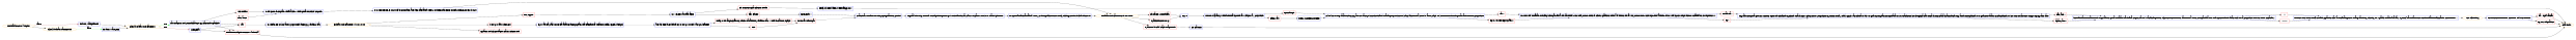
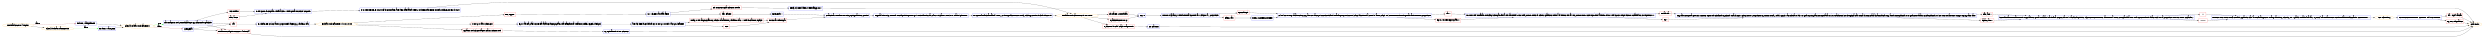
  digraph {
    rankdir=LR
    node [color=red shape=box]
    "AmirRank2Convo4 begins." [color=orange shape=""]
    n2 [color=orange label="Check boolean NameFuture" shape=""]
    n3 [color=blue label="як воно, мандрівниче"]
    n4 [color=blue label="як воно, майбутнє"]
    n5 [color=orange label="Check boolean AmirGameDev1" shape=""]
    n6 [color=blue label="пам’ятаєш я тобі розповідав про гру над якою працюю?"]
    n7 [color=blue label="є секунда?"]
    n8 [label="І що з нею?"]
    n9 [label="Вибач. Поговоримо згодом. [Кінець.]"]
    n10 [label="Га?"]
    n11 [label="Так, а що?"]
    n12 [color=blue label="ти не проти вислухати кілька ідей? мені треба погляд зі сторони"]
    "Chat ends." [color=orange shape=""]
    n14 [color=blue label="ти тільки не смійся але я розробляю відеогру у вільний час"]
    n15 [color=blue label="я би ПОГОВОРИВ з кимось із прокльону але вони запхають мене у сміттєпровід якщо я знову підійду до них із цим"]
    n16 [color=orange label="Boolean AmirGameDev1 is now true." shape=""]
    n17 [color=orange label="Boolean AmirGameDev2 is now true." shape=""]
    n18 [label="Ого, круто!"]
    n19 [label="А чому я маю сміятися?"]
    n20 [label="Чуваче, тобі дійсно варто знайти ліпше хобі."]
    n21 [label="З радістю допоможу."]
    n22 [label="Звичайно, розповідай."]
    n23 [label="Я радше з’їм свої старі шкарпетки."]
    n24 [color=blue label="ти… дійсно так вважаєш?"]
    n25 [color=blue label="ну я маю на увазі що не намагаюся відкоркувати шампанське на безалкогольній нудній вечірці"]
+   n26 [color=blue label="ну принаймні ти не смієшся"]
    n27 [color=blue label="кру70"]
    n28 [color=blue label="як скажеш"]
    n29 [label="Так, звісно."]
    n30 [label="Ні. Я просто дражнюся з тобою."]
    n31 [color=blue label="але всі інші висміюють це, то чому з тобою має бути інакше?"]
    n32 [color=blue label="отоооож гаразд у мене виникла проблема з *дверима*, розумієш?"]
    n33 [color=blue label="пречудово…"]
    n34 [color=blue label="знову ці кляті фінти мене надурили…"]
    n35 [label="Повір, я не засуджуватиму людей за заняття у вільний час… Мені вистачило Дувірі."]
    n36 [label="Ого."]
    n37 [label="Продовжуй."]
    n38 [label="Дверима?.."]
    n39 [color=blue label="є частина з якою я не можу придумати що робити"]
    n40 [label="То що там твоя гра?"]
    n41 [color=blue label="ДИВИСЬ я хочу багатоосібну гру але це має бути дослідницький платформер тож деякі двері відчинені а деякі ні але є двері які ЗАМКНЕНІ й тобі треба мати КЛЮЧА розумієш?"]
    n42 [color=blue label="ВОНИ СУПЕРСКЛАДНІ"]
    n43 [color=blue label="я думав чи можу з тобою обговорити проблему й можливо під час цього ми разом зможемо знайти рішення"]
    n44 [label="Так?.."]
    n45 [label="Ну ти можеш спробувати…"]
    n46 [color=blue label="бо прокльонівці запхають мене у сміттєпровід якщо я знову підійду до них зі своїми ідеями"]
    n47 [color=blue label="тож як мені показати які двері декоративні а які замкнені й що мені робити якщо в одного гравця є ключ а в іншого нема і що робити коли один пройшов а інший ні то мені просто перемістити останнього до першого?!?!"]
    n48 [label="Я маю на…"]
    n49 [label="Ну…"]
    n50 [color=blue label="я думаю що треба зробити КЛЮЧІ окремою спільною сутністю з найвищим пріоритетом розумієш? ну якщо хтось у твоїй групі має ключа то всі можуть користуватися перевагами його наявності це своєрідна навмисна використана вразливість коду але високорівневі зможуть допомагати низькорівневим і це ж не погано це ж круто придумано так?"]
    n51 [label="Так, але…"]
    n52 [label="Гаразд, але…"]
    n53 [color=blue label="і для визначення замкнених я думаю що треба показати на кілька секунд замок і має відтворитися звук СТУКСТУК якщо замкнено а якщо декоративна то з нею просто ніяких взаємодій нема розумієш? АГА це точно спрацює!!"]
    n54 [label="…"]
    n55 [label="…………"]
    n56 [color=blue label="О І ЩЕ І ЩЕ якщо хтось готовий рухатися далі а хтось застряг то я таку табличку підкину як «гравці чекають на вас» ну щось на кшталт того щоби поквапити відсталих. ІДЕАЛЬНО!!!"]
    n57 [color=orange label="+20 Chemistry" shape=""]
    n58 [color=blue label="ЦЕ ТАК ДОПОМОГЛО! ДЯКУЮ! ТИ — ЗОЛОТО!!"]
    n59 [label="Та… будь ласка?"]
    n60 [label="Ну, ем, звертайся."]
    "AmirRank2Convo4 begins." -> n2
    "AmirRank2Convo4 begins." -> n3 [color=brown label=false]
    n2 -> n4 [color=green label=false]
    n3 -> n5
    n4 -> n5
    n5 -> n6 [color=green label=true]
-   n5 -> n7 [color=brown label=true]
+   n5 -> n7 [color=brown label=false]
    n6 -> n8
    n6 -> n9
    n6 -> n10
    n7 -> n9
    n7 -> n10
    n8 -> n12
    n9 -> "Chat ends."
    n10 -> n14
    n11 -> n12
    n12 -> n15
    n14 -> n16
    n15 -> n17
    n16 -> n18
    n16 -> n19
    n16 -> n20
    n17 -> n21
    n17 -> n22
    n17 -> n23
    n18 -> n24
    n19 -> n25
+   n20 -> n26
    n21 -> n27
    n22 -> n27
    n23 -> n28
    n24 -> n29
    n24 -> n30
    n25 -> n31
+   n26 -> "Chat ends."
    n27 -> n32
    n28 -> "Chat ends."
    n29 -> n33
    n30 -> n34
    n31 -> n35
    n31 -> n36
    n32 -> n37
    n32 -> n38
    n33 -> n39
    n34 -> "Chat ends."
    n35 -> n40
    n36 -> n40
    n37 -> n41
    n38 -> n42
    n39 -> n43
    n40 -> n39
    n41 -> n44
    n41 -> n45
    n42 -> n41
    n43 -> n46
    n44 -> n47
    n45 -> n47
    n46 -> n17
    n47 -> n48
    n47 -> n49
    n48 -> n50
    n49 -> n50
    n50 -> n51
    n50 -> n52
    n51 -> n53
    n52 -> n53
    n53 -> n54
    n53 -> n55
    n54 -> n56
    n55 -> n56
    n56 -> n57
    n57 -> n58
    n58 -> n59
    n58 -> n60
    n59 -> "Chat ends."
    n60 -> "Chat ends."
  }
